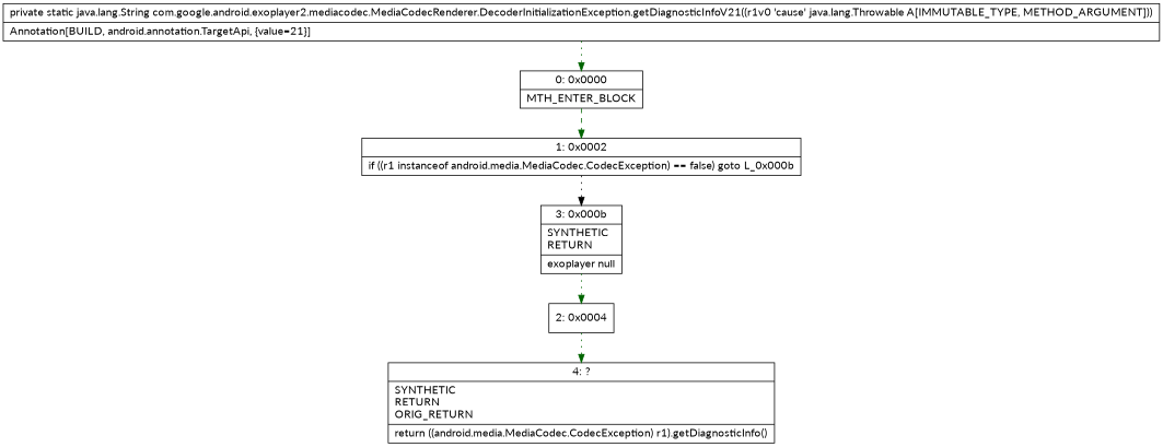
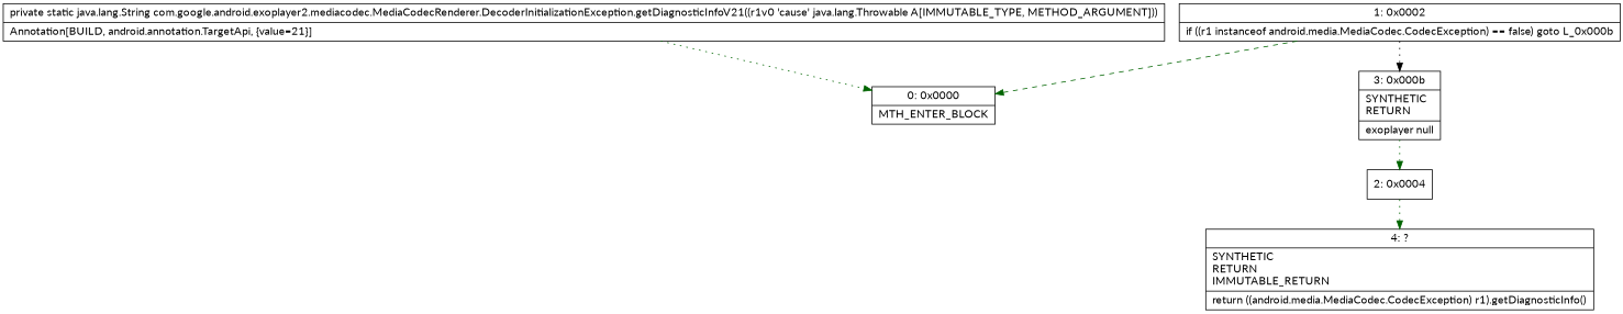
  digraph {
    fontname=Lato
    node [fontname=Lato shape=record]
    edge [color=darkgreen fontname=Lato style=dotted]
    n1 [label="{0\:\ 0x0000|MTH_ENTER_BLOCK\l}"]
    n2 [label="{1\:\ 0x0002|if ((r1 instanceof android.media.MediaCodec.CodecException) == false) goto L_0x000b\l}"]
    n3 [label="{3\:\ 0x000b|SYNTHETIC\lRETURN\l|exoplayer null\l}"]
    n4 [label="{2\:\ 0x0004}"]
-   n5 [label="{4\:\ ?|SYNTHETIC\lRETURN\lORIG_RETURN\l|return ((android.media.MediaCodec.CodecException) r1).getDiagnosticInfo()\l}"]
+   n5 [label="{4\:\ ?|SYNTHETIC\lRETURN\lIMMUTABLE_RETURN\l|return ((android.media.MediaCodec.CodecException) r1).getDiagnosticInfo()\l}"]
    n6 [label="{private static java.lang.String com.google.android.exoplayer2.mediacodec.MediaCodecRenderer.DecoderInitializationException.getDiagnosticInfoV21((r1v0 'cause' java.lang.Throwable A[IMMUTABLE_TYPE, METHOD_ARGUMENT]))  | Annotation[BUILD, android.annotation.TargetApi, \{value=21\}]\l}"]
-   n1 -> n2 [style=dashed]
+   n2 -> n1 [style=dashed]
    n2 -> n3 [color=black]
    n3 -> n4
    n4 -> n5
    n6 -> n1
  }
